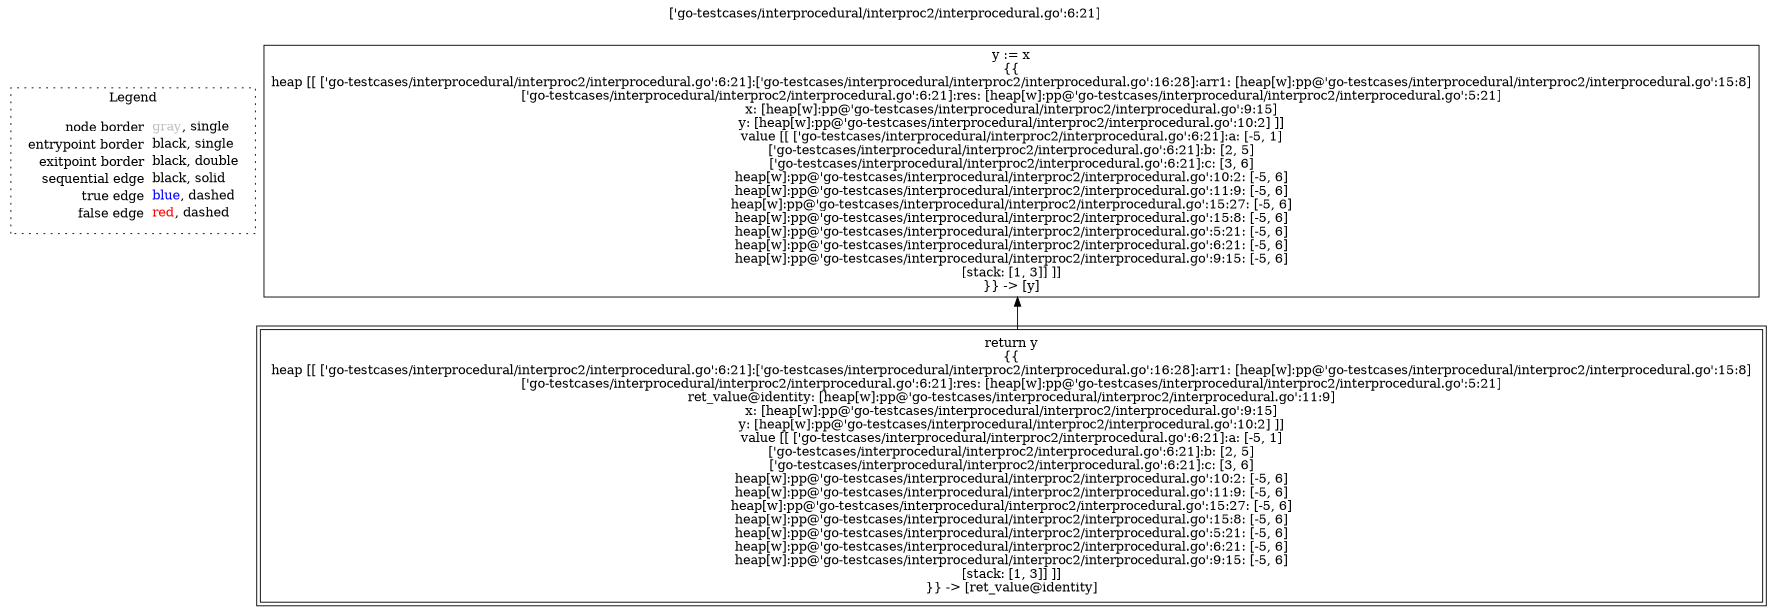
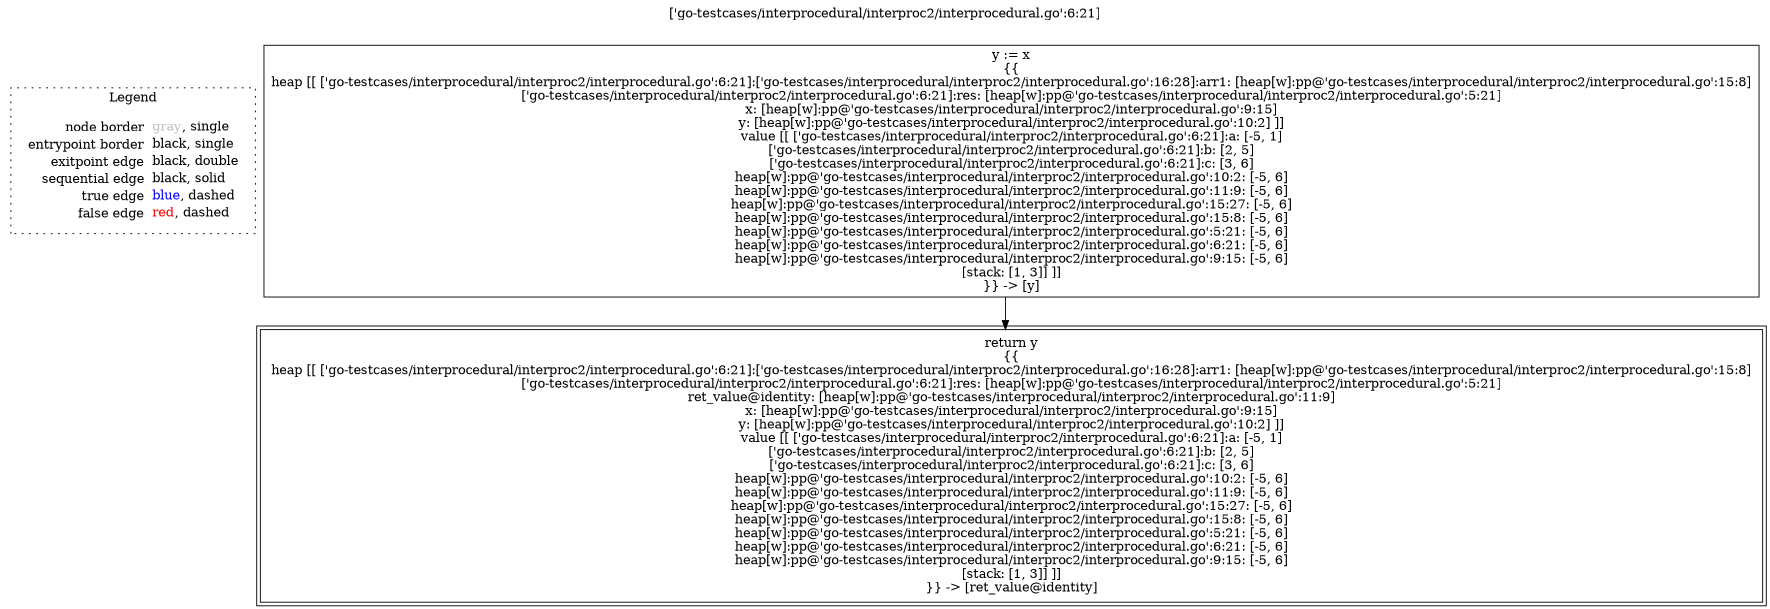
  digraph {
    label="['go-testcases/interprocedural/interproc2/interprocedural.go':6:21]"
    labelloc=t
    node [shape=rect color=black]
-   n1 [label=<<table border="0" cellpadding="2" cellspacing="0" cellborder="0"><tr><td align="right">node border&nbsp;</td><td align="left"><font color="gray">gray</font>, single</td></tr><tr><td align="right">entrypoint border&nbsp;</td><td align="left"><font color="black">black</font>, single</td></tr><tr><td align="right">exitpoint border&nbsp;</td><td align="left"><font color="black">black</font>, double</td></tr><tr><td align="right">sequential edge&nbsp;</td><td align="left"><font color="black">black</font>, solid</td></tr><tr><td align="right">true edge&nbsp;</td><td align="left"><font color="blue">blue</font>, dashed</td></tr><tr><td align="right">false edge&nbsp;</td><td align="left"><font color="red">red</font>, dashed</td></tr></table>> shape=plaintext color=""]
+   n1 [label=<<table border="0" cellpadding="2" cellspacing="0" cellborder="0"><tr><td align="right">node border&nbsp;</td><td align="left"><font color="gray">gray</font>, single</td></tr><tr><td align="right">entrypoint border&nbsp;</td><td align="left"><font color="black">black</font>, single</td></tr><tr><td align="right">exitpoint edge&nbsp;</td><td align="left"><font color="black">black</font>, double</td></tr><tr><td align="right">sequential edge&nbsp;</td><td align="left"><font color="black">black</font>, solid</td></tr><tr><td align="right">true edge&nbsp;</td><td align="left"><font color="blue">blue</font>, dashed</td></tr><tr><td align="right">false edge&nbsp;</td><td align="left"><font color="red">red</font>, dashed</td></tr></table>> shape=plaintext color=""]
    n2 [label=<y := x<BR/>{{<BR/>heap [[ ['go-testcases/interprocedural/interproc2/interprocedural.go':6:21]:['go-testcases/interprocedural/interproc2/interprocedural.go':16:28]:arr1: [heap[w]:pp@'go-testcases/interprocedural/interproc2/interprocedural.go':15:8]<BR/>['go-testcases/interprocedural/interproc2/interprocedural.go':6:21]:res: [heap[w]:pp@'go-testcases/interprocedural/interproc2/interprocedural.go':5:21]<BR/>x: [heap[w]:pp@'go-testcases/interprocedural/interproc2/interprocedural.go':9:15]<BR/>y: [heap[w]:pp@'go-testcases/interprocedural/interproc2/interprocedural.go':10:2] ]]<BR/>value [[ ['go-testcases/interprocedural/interproc2/interprocedural.go':6:21]:a: [-5, 1]<BR/>['go-testcases/interprocedural/interproc2/interprocedural.go':6:21]:b: [2, 5]<BR/>['go-testcases/interprocedural/interproc2/interprocedural.go':6:21]:c: [3, 6]<BR/>heap[w]:pp@'go-testcases/interprocedural/interproc2/interprocedural.go':10:2: [-5, 6]<BR/>heap[w]:pp@'go-testcases/interprocedural/interproc2/interprocedural.go':11:9: [-5, 6]<BR/>heap[w]:pp@'go-testcases/interprocedural/interproc2/interprocedural.go':15:27: [-5, 6]<BR/>heap[w]:pp@'go-testcases/interprocedural/interproc2/interprocedural.go':15:8: [-5, 6]<BR/>heap[w]:pp@'go-testcases/interprocedural/interproc2/interprocedural.go':5:21: [-5, 6]<BR/>heap[w]:pp@'go-testcases/interprocedural/interproc2/interprocedural.go':6:21: [-5, 6]<BR/>heap[w]:pp@'go-testcases/interprocedural/interproc2/interprocedural.go':9:15: [-5, 6]<BR/>[stack: [1, 3]] ]]<BR/>}} -&gt; [y]>]
    n3 [label=<return y<BR/>{{<BR/>heap [[ ['go-testcases/interprocedural/interproc2/interprocedural.go':6:21]:['go-testcases/interprocedural/interproc2/interprocedural.go':16:28]:arr1: [heap[w]:pp@'go-testcases/interprocedural/interproc2/interprocedural.go':15:8]<BR/>['go-testcases/interprocedural/interproc2/interprocedural.go':6:21]:res: [heap[w]:pp@'go-testcases/interprocedural/interproc2/interprocedural.go':5:21]<BR/>ret_value@identity: [heap[w]:pp@'go-testcases/interprocedural/interproc2/interprocedural.go':11:9]<BR/>x: [heap[w]:pp@'go-testcases/interprocedural/interproc2/interprocedural.go':9:15]<BR/>y: [heap[w]:pp@'go-testcases/interprocedural/interproc2/interprocedural.go':10:2] ]]<BR/>value [[ ['go-testcases/interprocedural/interproc2/interprocedural.go':6:21]:a: [-5, 1]<BR/>['go-testcases/interprocedural/interproc2/interprocedural.go':6:21]:b: [2, 5]<BR/>['go-testcases/interprocedural/interproc2/interprocedural.go':6:21]:c: [3, 6]<BR/>heap[w]:pp@'go-testcases/interprocedural/interproc2/interprocedural.go':10:2: [-5, 6]<BR/>heap[w]:pp@'go-testcases/interprocedural/interproc2/interprocedural.go':11:9: [-5, 6]<BR/>heap[w]:pp@'go-testcases/interprocedural/interproc2/interprocedural.go':15:27: [-5, 6]<BR/>heap[w]:pp@'go-testcases/interprocedural/interproc2/interprocedural.go':15:8: [-5, 6]<BR/>heap[w]:pp@'go-testcases/interprocedural/interproc2/interprocedural.go':5:21: [-5, 6]<BR/>heap[w]:pp@'go-testcases/interprocedural/interproc2/interprocedural.go':6:21: [-5, 6]<BR/>heap[w]:pp@'go-testcases/interprocedural/interproc2/interprocedural.go':9:15: [-5, 6]<BR/>[stack: [1, 3]] ]]<BR/>}} -&gt; [ret_value@identity]> peripheries=2]
    subgraph cluster_1 {
      label=Legend
      style=dotted
      n1
    }
-   n3 -> n2 [color=black]
+   n2 -> n3 [color=black]
  }
